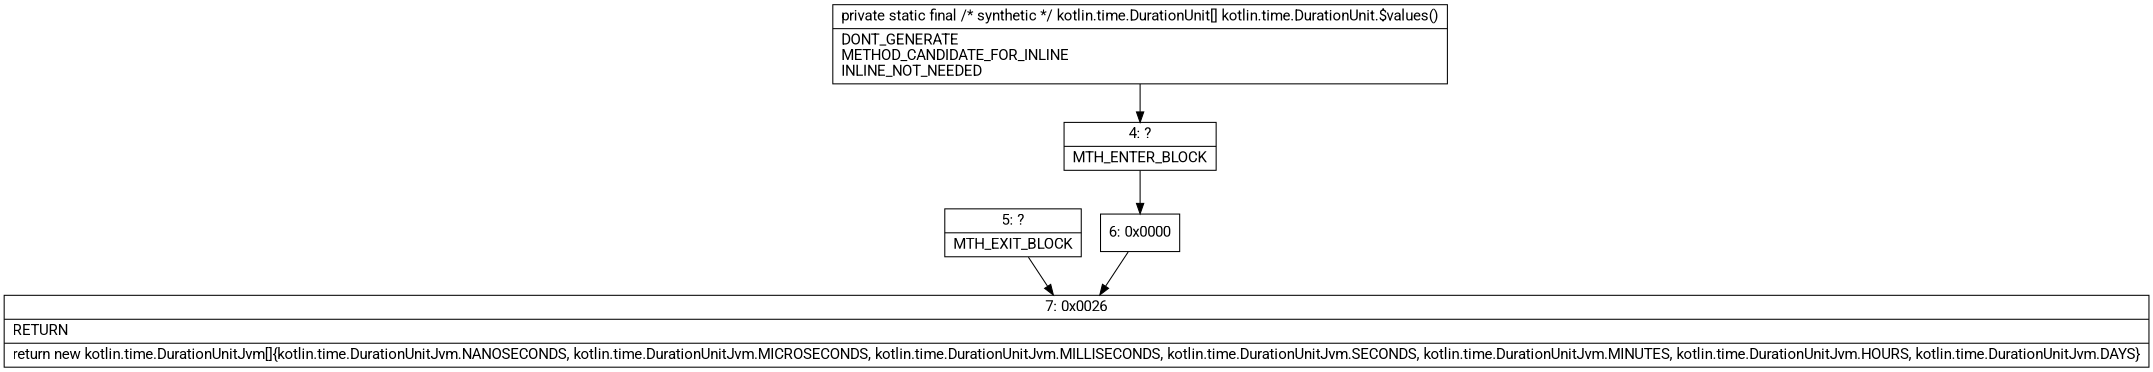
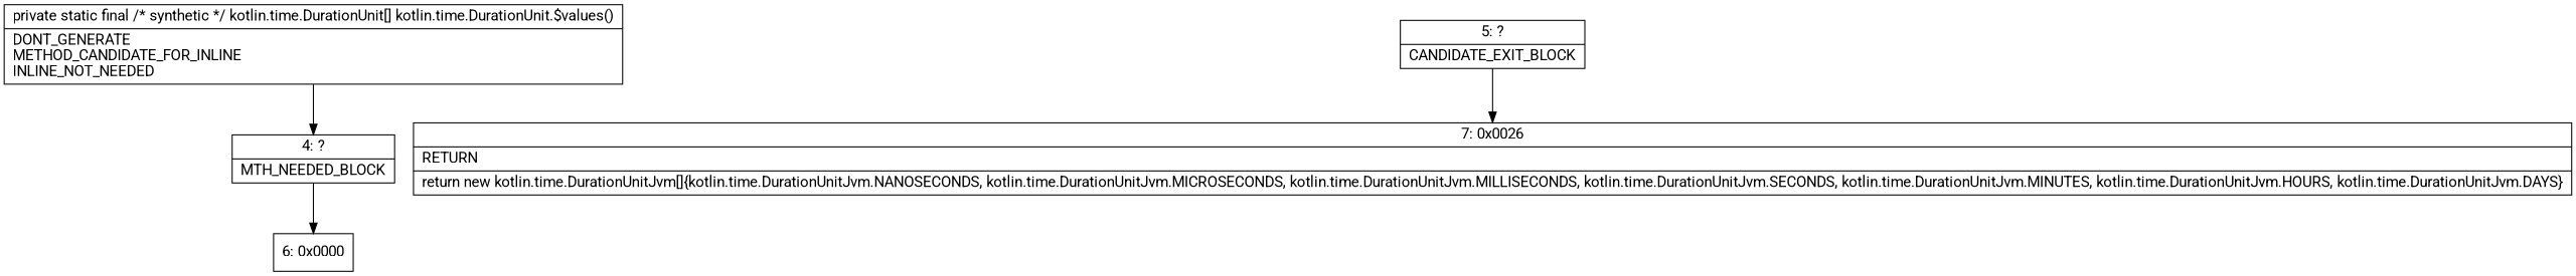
  digraph {
    fontname=Roboto
    node [fontname=Roboto shape=record]
    edge [fontname=Roboto]
-   n1 [label="{4\:\ ?|MTH_ENTER_BLOCK\l}"]
+   n1 [label="{4\:\ ?|MTH_NEEDED_BLOCK\l}"]
    n2 [label="{6\:\ 0x0000}"]
    n3 [label="{7\:\ 0x0026|RETURN\l|return new kotlin.time.DurationUnitJvm[]\{kotlin.time.DurationUnitJvm.NANOSECONDS, kotlin.time.DurationUnitJvm.MICROSECONDS, kotlin.time.DurationUnitJvm.MILLISECONDS, kotlin.time.DurationUnitJvm.SECONDS, kotlin.time.DurationUnitJvm.MINUTES, kotlin.time.DurationUnitJvm.HOURS, kotlin.time.DurationUnitJvm.DAYS\}\l}"]
-   n4 [label="{5\:\ ?|MTH_EXIT_BLOCK\l}"]
+   n4 [label="{5\:\ ?|CANDIDATE_EXIT_BLOCK\l}"]
    n5 [label="{private static final \/* synthetic *\/ kotlin.time.DurationUnit[] kotlin.time.DurationUnit.$values()  | DONT_GENERATE\lMETHOD_CANDIDATE_FOR_INLINE\lINLINE_NOT_NEEDED\l}"]
    n1 -> n2
-   n2 -> n3
    n4 -> n3
    n5 -> n1
  }
